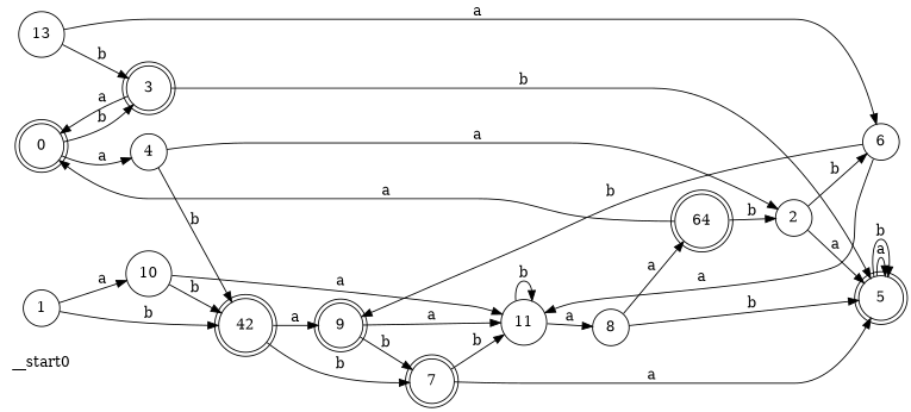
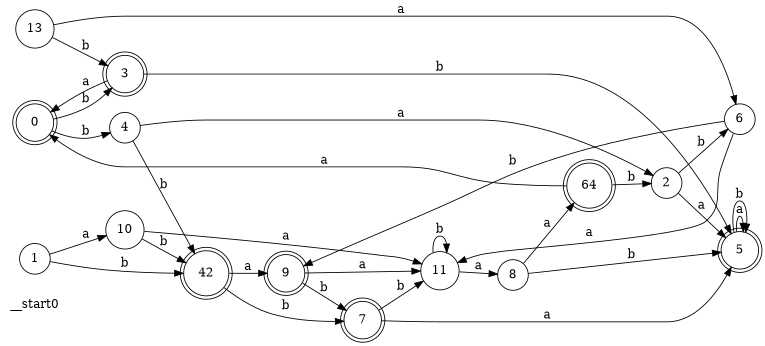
  digraph {
    rankdir=LR
    node [shape=circle color=black fillcolor=white style=filled]
    __start0 [shape=none color="" fillcolor="" style=""]
    n2 [label=0 shape=doublecircle style="rounded,filled"]
    n3 [label=3 shape=doublecircle style="rounded,filled"]
    n4 [label=4]
    n5 [label=5 shape=doublecircle style="rounded,filled"]
    n6 [label=42 shape=doublecircle style="rounded,filled"]
    n7 [label=2]
    n8 [label=1]
    n9 [label=10]
    n10 [label=11]
    n11 [label=9 shape=doublecircle style="rounded,filled"]
    n12 [label=7 shape=doublecircle style="rounded,filled"]
    n13 [label=6]
    n14 [label=8]
    n15 [label=64 shape=doublecircle style="rounded,filled"]
    n16 [label=13]
    n2 -> n3 [label=b]
-   n2 -> n4 [label=a]
+   n2 -> n4 [label=b]
    n3 -> n2 [label=a]
    n3 -> n5 [label=b]
    n4 -> n6 [label=b]
    n4 -> n7 [label=a]
    n5 -> n5 [label=a]
    n5 -> n5 [label=b]
    n6 -> n11 [label=a]
    n6 -> n12 [label=b]
    n7 -> n5 [label=a]
    n7 -> n13 [label=b]
    n8 -> n6 [label=b]
    n8 -> n9 [label=a]
    n9 -> n6 [label=b]
    n9 -> n10 [label=a]
    n10 -> n10 [label=b]
    n10 -> n14 [label=a]
    n11 -> n10 [label=a]
    n11 -> n12 [label=b]
    n12 -> n5 [label=a]
    n12 -> n10 [label=b]
    n13 -> n10 [label=a]
    n13 -> n11 [label=b]
    n14 -> n5 [label=b]
    n14 -> n15 [label=a]
    n15 -> n2 [label=a]
    n15 -> n7 [label=b]
    n16 -> n3 [label=b]
    n16 -> n13 [label=a]
  }
